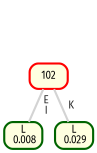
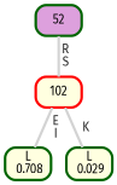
  graph {
    fontname="Fira Sans"
    ranksep="0 equally"
    splines=straight
    node [color=darkgreen fillcolor=lightyellow fontcolor=black fontname="Fira Sans" penwidth=3 shape=box style="filled, rounded"]
    edge [color=lightgray fontcolor=grey14 fontname="Fira Sans" fontweight=bold penwidth=3]
+   n1 [fillcolor=plum label=52]
    n2 [color=red label=102]
-   n3 [label="L\n 0.008"]
+   n3 [label="L\n 0.708"]
    n4 [label="L\n 0.029"]
    subgraph sub_1 {
      rank=same
    }
+   n1 -- n2 [label=" R\n S"]
    n2 -- n3 [label=" E\n I"]
    n2 -- n4 [label=" K"]
  }
